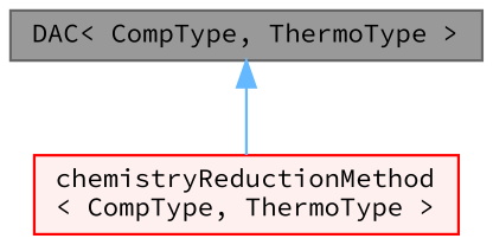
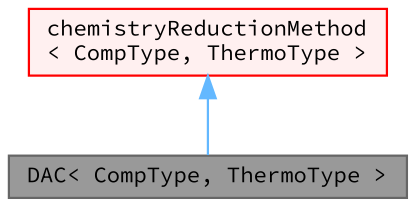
  digraph {
    fontname="Source Code Pro"
    node [fontname="Source Code Pro" fontsize=10 shape=box style=filled]
    n1 [color=gray40 fillcolor=grey60 fontcolor=black height=0.2 label="DAC\< CompType, ThermoType \>" width=0.4]
    n2 [color=red fillcolor="#FFF0F0" height=0.2 label="chemistryReductionMethod\l\< CompType, ThermoType \>" width=0.4]
-   n1 -> n2 [color=steelblue1 dir=back fontname="Source Code Pro" fontsize=10 labelfontname=Helvetica labelfontsize=10 style=solid]
+   n2 -> n1 [color=steelblue1 dir=back fontname="Source Code Pro" fontsize=10 labelfontname=Helvetica labelfontsize=10 style=solid]
  }
